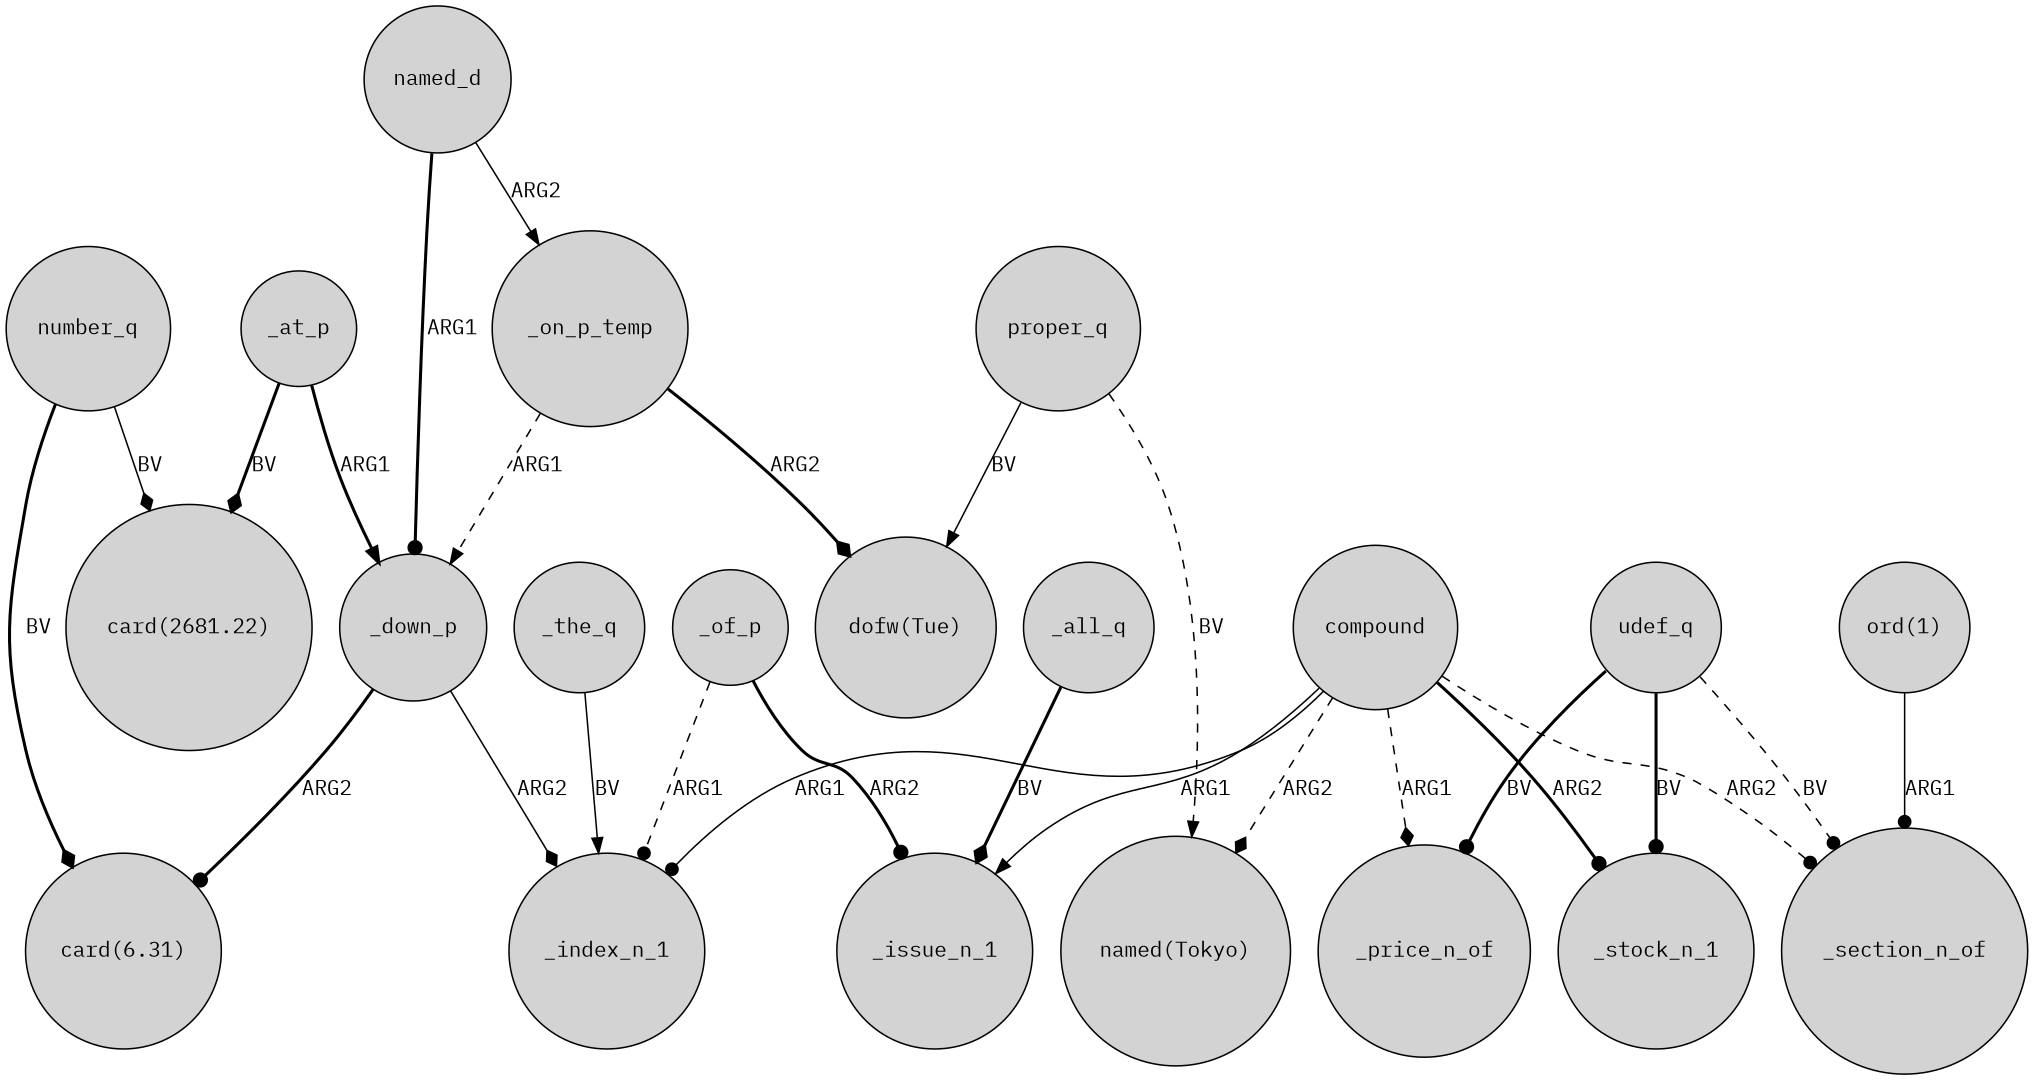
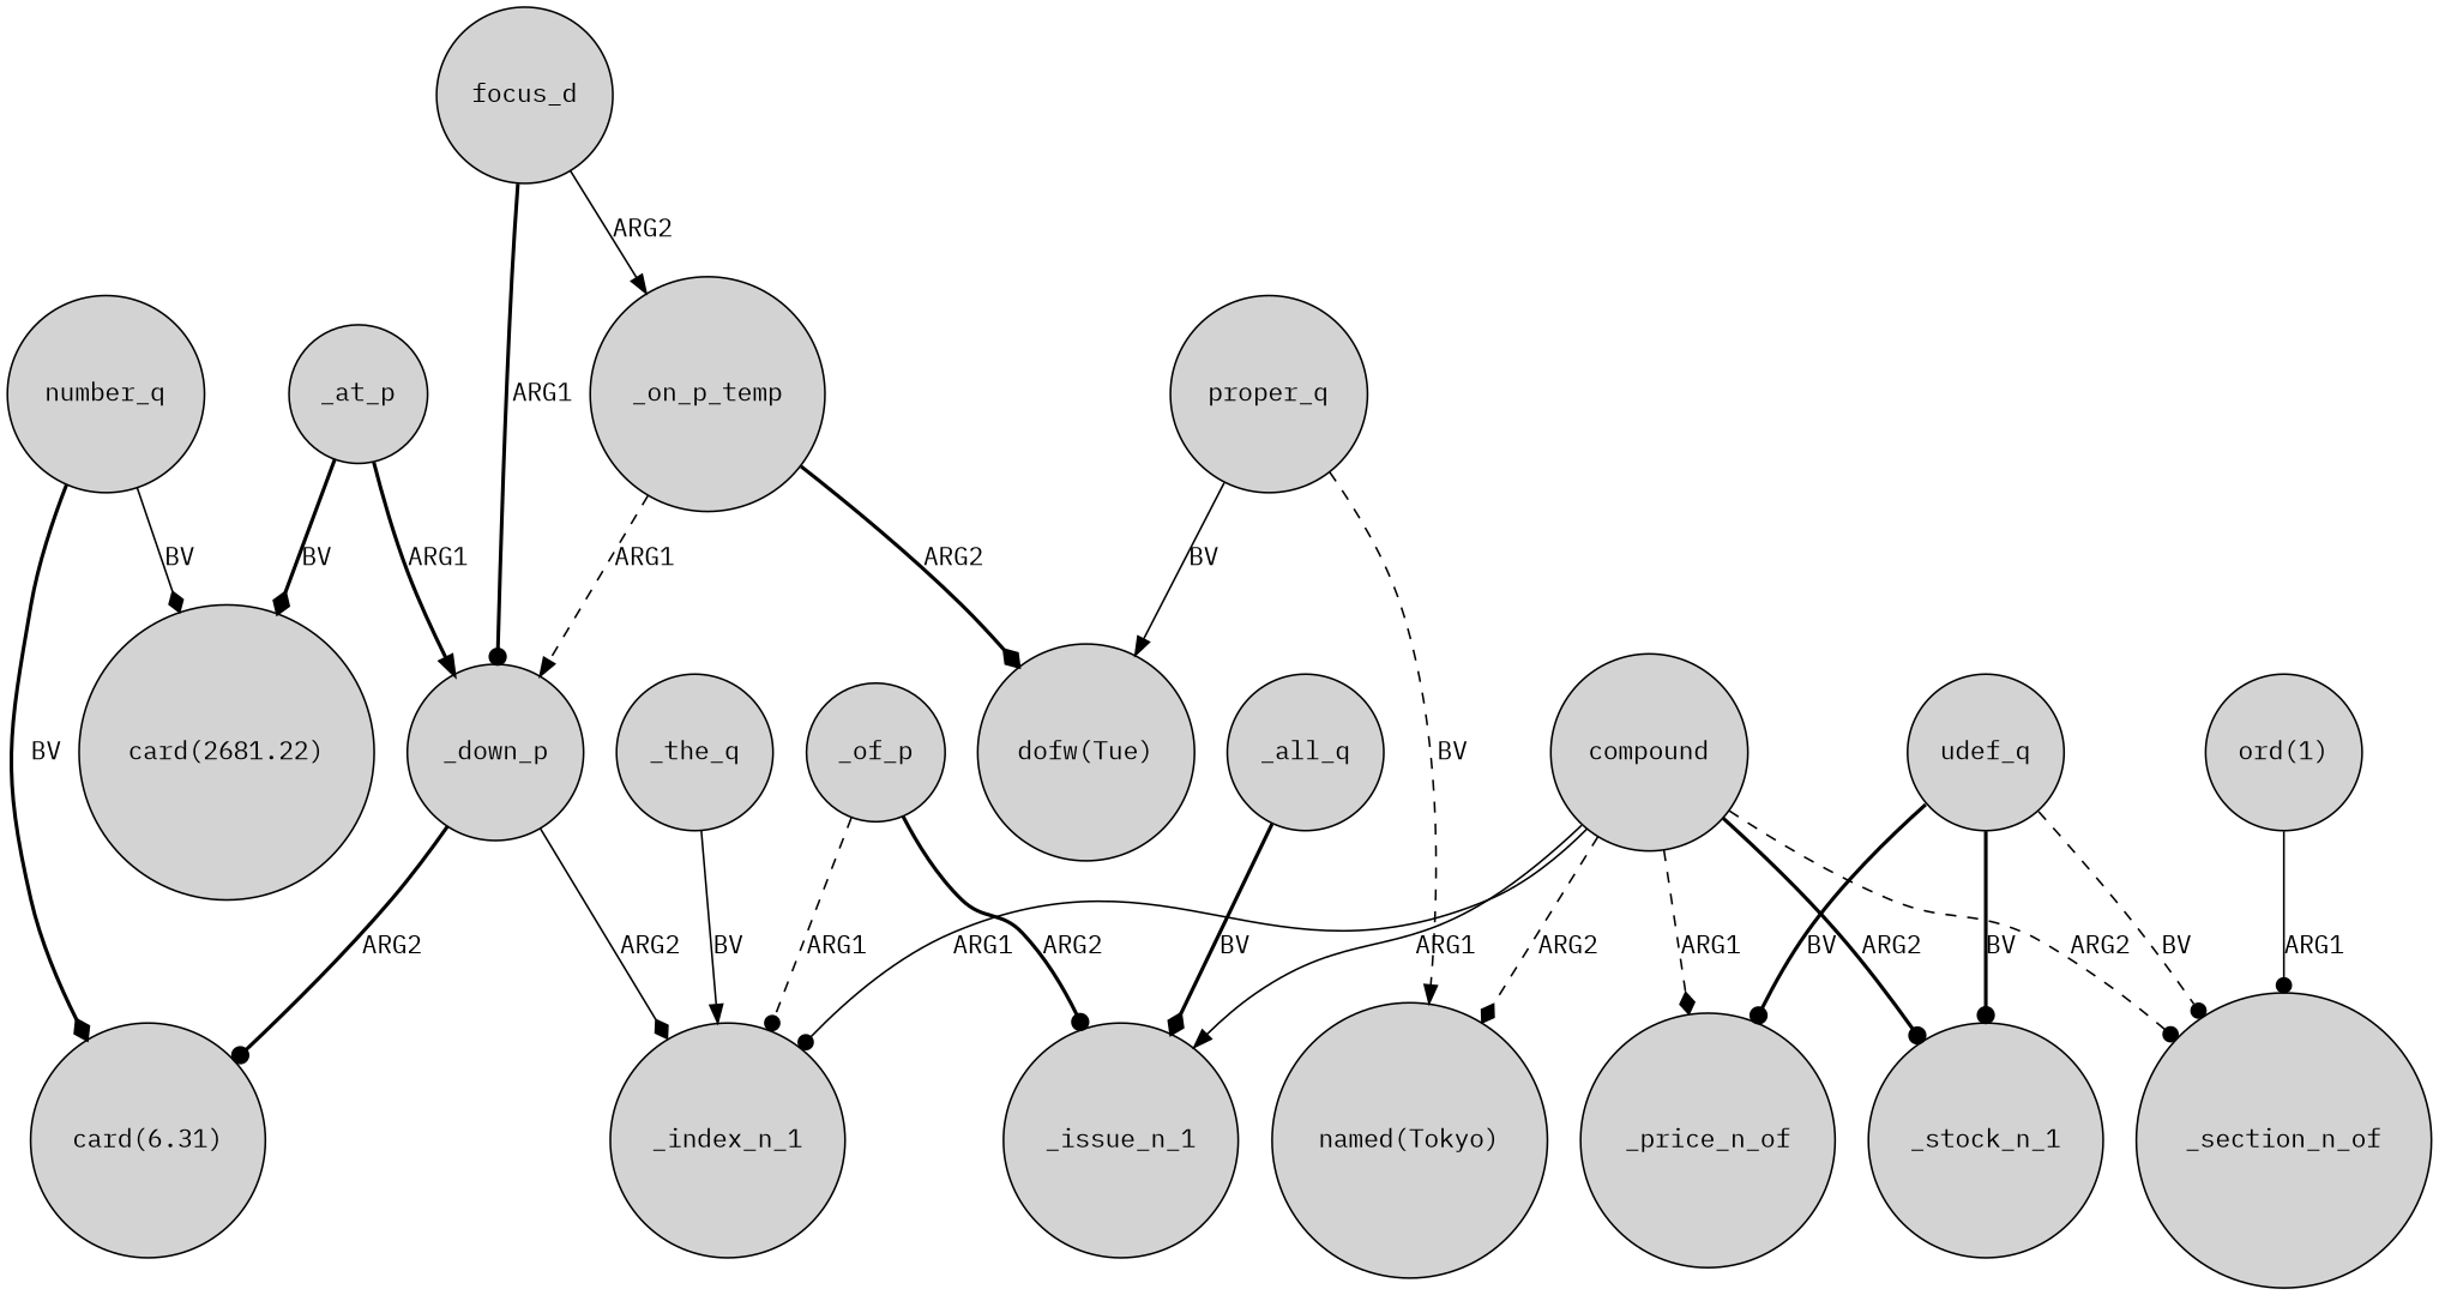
  digraph {
    fontname="IBM Plex Mono"
    node [fontname="IBM Plex Mono" shape=circle style=filled]
    edge [arrowhead=dot fontname="IBM Plex Mono" style=bold]
    compound
    "named(Tokyo)"
    _price_n_of
    _issue_n_1
    _section_n_of
    _index_n_1
    _stock_n_1
    udef_q
    _of_p
    _at_p
    _down_p
    "card(2681.22)"
    "card(6.31)"
    "ord(1)"
    number_q
    proper_q
    "dofw(Tue)"
-   focus_d [label=named_d]
+   focus_d
    _on_p_temp
    _the_q
    _all_q
    compound -> "named(Tokyo)" [arrowhead=diamond label=ARG2 style=dashed]
    compound -> _price_n_of [arrowhead=diamond label=ARG1 style=dashed]
    compound -> _issue_n_1 [arrowhead=normal label=ARG1 style=solid]
    compound -> _section_n_of [label=ARG2 style=dashed]
    compound -> _index_n_1 [label=ARG1 style=solid]
    compound -> _stock_n_1 [label=ARG2]
    udef_q -> _price_n_of [label=BV]
    udef_q -> _section_n_of [label=BV style=dashed]
    udef_q -> _stock_n_1 [label=BV]
    _of_p -> _issue_n_1 [label=ARG2]
    _of_p -> _index_n_1 [label=ARG1 style=dashed]
    _at_p -> _down_p [arrowhead=normal label=ARG1]
    _at_p -> "card(2681.22)" [arrowhead=diamond label=BV]
    _down_p -> _index_n_1 [arrowhead=diamond label=ARG2 style=solid]
    _down_p -> "card(6.31)" [label=ARG2]
    "ord(1)" -> _section_n_of [label=ARG1 style=solid]
    number_q -> "card(2681.22)" [arrowhead=diamond label=BV style=solid]
    number_q -> "card(6.31)" [arrowhead=diamond label=BV]
    proper_q -> "named(Tokyo)" [arrowhead=normal label=BV style=dashed]
    proper_q -> "dofw(Tue)" [arrowhead=normal label=BV style=solid]
    focus_d -> _down_p [label=ARG1]
    focus_d -> _on_p_temp [arrowhead=normal label=ARG2 style=solid]
    _on_p_temp -> _down_p [arrowhead=normal label=ARG1 style=dashed]
    _on_p_temp -> "dofw(Tue)" [arrowhead=diamond label=ARG2]
    _the_q -> _index_n_1 [arrowhead=normal label=BV style=solid]
    _all_q -> _issue_n_1 [arrowhead=diamond label=BV]
  }
